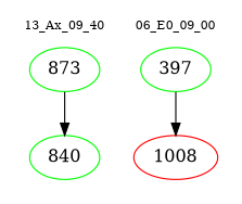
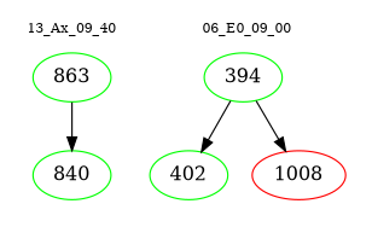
  digraph {
    node [color=green]
    edge [color=black]
-   n1 [label=873]
+   n1 [label=863]
    n2 [label=840]
-   n3 [label=397]
+   n3 [label=394]
+   n4 [label=402]
    n5 [color=red label=1008]
    subgraph cluster_1 {
      color=white
      fontsize=10
      label="13_Ax_09_40"
      n1
      n2
    }
    subgraph cluster_2 {
      color=white
      fontsize=10
      label="06_E0_09_00"
      n3
+     n4
      n5
    }
    n1 -> n2
+   n3 -> n4
    n3 -> n5
  }
